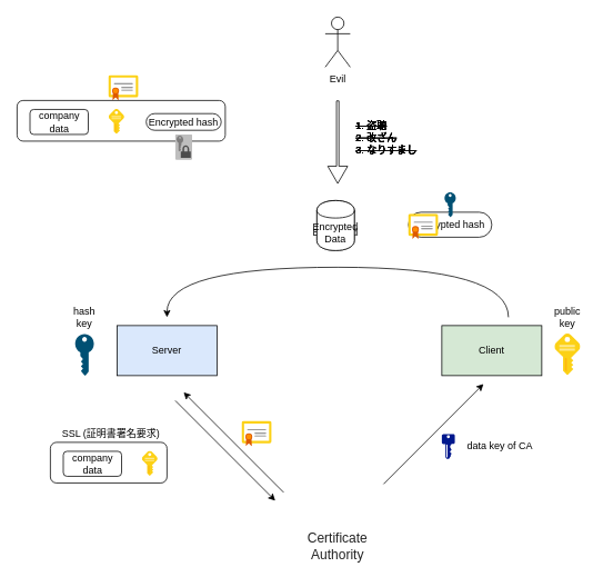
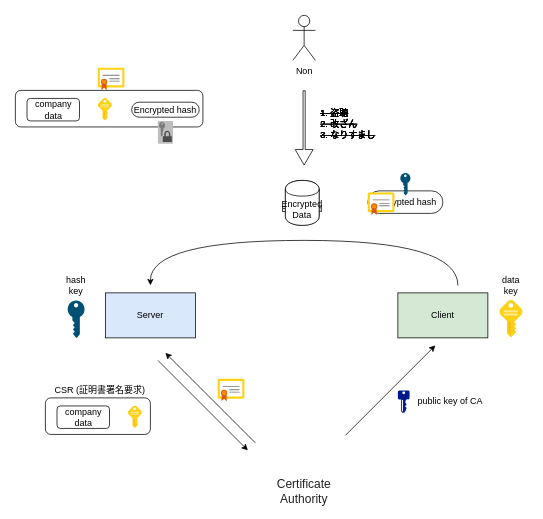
  <mxCell id="0" />
  <mxCell id="1" value="Base" parent="0" />
  <mxCell id="2" value="Server" style="rounded=0;whiteSpace=wrap;html=1;fillColor=#dae8fc;" parent="1" vertex="1"><mxGeometry x="140" y="390" width="120" height="60" as="geometry" /></mxCell>
  <mxCell id="3" value="Client" style="rounded=0;whiteSpace=wrap;html=1;fillColor=#d5e8d4;" parent="1" vertex="1"><mxGeometry x="530" y="390" width="120" height="60" as="geometry" /></mxCell>
- <mxCell id="4" value="Evil" style="shape=umlActor;verticalLabelPosition=bottom;labelBackgroundColor=#ffffff;verticalAlign=top;html=1;outlineConnect=0;" parent="1" vertex="1"><mxGeometry x="390" y="20" width="30" height="60" as="geometry" /></mxCell>
+ <mxCell id="4" value="Non" style="shape=umlActor;verticalLabelPosition=bottom;labelBackgroundColor=#ffffff;verticalAlign=top;html=1;outlineConnect=0;" parent="1" vertex="1"><mxGeometry x="390" y="20" width="30" height="60" as="geometry" /></mxCell>
  <mxCell id="5" value="" style="endArrow=classic;html=1;edgeStyle=orthogonalEdgeStyle;curved=1;" parent="1" edge="1"><mxGeometry width="50" height="50" relative="1" as="geometry"><mxPoint x="610" y="380" as="sourcePoint" /><mxPoint x="200" y="380" as="targetPoint" /><Array as="points"><mxPoint x="610" y="320" /><mxPoint x="200" y="320" /></Array></mxGeometry></mxCell>
  <mxCell id="6" value="" style="shape=flexArrow;endArrow=classic;html=1;width=2.857;endSize=6.529;" parent="1" edge="1"><mxGeometry width="50" height="50" relative="1" as="geometry"><mxPoint x="405" y="120" as="sourcePoint" /><mxPoint x="405" y="220" as="targetPoint" /></mxGeometry></mxCell>
  <mxCell id="7" value="Non-Encrypted Data" parent="0" />
  <mxCell id="8" value="1. 盗聴&lt;br&gt;2. 改ざん&lt;br&gt;3. なりすまし" style="text;html=1;strokeColor=none;fillColor=none;align=left;verticalAlign=middle;whiteSpace=wrap;rounded=0;" parent="7" vertex="1"><mxGeometry x="425" y="140" width="103" height="50" as="geometry" /></mxCell>
  <mxCell id="9" value="&amp;nbsp;Non-Encrypted Data" style="shape=cylinder;whiteSpace=wrap;html=1;boundedLbl=1;backgroundOutline=1;" parent="7" vertex="1"><mxGeometry x="380" y="240" width="45" height="60" as="geometry" /></mxCell>
  <mxCell id="10" value="Encrypted Data" parent="0" />
  <mxCell id="11" value="&lt;strike&gt;1. 盗聴&lt;br&gt;&lt;/strike&gt;2. 改ざん&lt;br&gt;3. なりすまし" style="text;html=1;strokeColor=none;fillColor=none;align=left;verticalAlign=middle;whiteSpace=wrap;rounded=0;" parent="10" vertex="1"><mxGeometry x="425" y="140" width="103" height="50" as="geometry" /></mxCell>
  <mxCell id="12" value="" style="aspect=fixed;html=1;points=[];align=center;image;fontSize=12;image=img/lib/mscae/Key.svg;" parent="10" vertex="1"><mxGeometry x="665.75" y="400" width="31" height="50" as="geometry" /></mxCell>
  <mxCell id="13" value="" style="points=[[0,0.5,0],[0.24,0,0],[0.5,0.28,0],[0.995,0.475,0],[0.5,0.72,0],[0.24,1,0]];verticalLabelPosition=bottom;html=1;verticalAlign=top;aspect=fixed;align=center;pointerEvents=1;shape=mxgraph.cisco19.key;fillColor=#005073;strokeColor=none;direction=south;" parent="10" vertex="1"><mxGeometry x="89.75" y="400" width="22.5" height="50" as="geometry" /></mxCell>
  <mxCell id="14" value="hash key" style="text;html=1;strokeColor=none;fillColor=none;align=center;verticalAlign=middle;whiteSpace=wrap;rounded=0;" parent="10" vertex="1"><mxGeometry x="81" y="370" width="40" height="20" as="geometry" /></mxCell>
- <mxCell id="15" value="public key" style="text;html=1;strokeColor=none;fillColor=none;align=center;verticalAlign=middle;whiteSpace=wrap;rounded=0;" parent="10" vertex="1"><mxGeometry x="661.25" y="370" width="40" height="20" as="geometry" /></mxCell>
+ <mxCell id="15" value="data key" style="text;html=1;strokeColor=none;fillColor=none;align=center;verticalAlign=middle;whiteSpace=wrap;rounded=0;" parent="10" vertex="1"><mxGeometry x="661.25" y="370" width="40" height="20" as="geometry" /></mxCell>
  <mxCell id="16" value="Encrypted Data" style="shape=cylinder;whiteSpace=wrap;html=1;boundedLbl=1;backgroundOutline=1;" vertex="1" parent="10"><mxGeometry x="380" y="240" width="45" height="60" as="geometry" /></mxCell>
  <mxCell id="17" value="Digital Signature" parent="0" />
  <mxCell id="18" value="Encrypted hash" style="rounded=1;whiteSpace=wrap;html=1;arcSize=50;" parent="17" vertex="1"><mxGeometry x="490" y="254" width="100" height="30" as="geometry" /></mxCell>
  <mxCell id="19" value="" style="shape=image;html=1;verticalAlign=top;verticalLabelPosition=bottom;labelBackgroundColor=#ffffff;imageAspect=0;aspect=fixed;image=https://cdn2.iconfinder.com/data/icons/ios-7-icons/50/plus-128.png" parent="17" vertex="1"><mxGeometry x="440" y="250" width="38" height="38" as="geometry" /></mxCell>
  <mxCell id="20" value="&lt;strike&gt;1. 盗聴&lt;br&gt;2. 改ざん&lt;/strike&gt;&lt;br&gt;3. なりすまし" style="text;html=1;strokeColor=none;fillColor=none;align=left;verticalAlign=middle;whiteSpace=wrap;rounded=0;" parent="17" vertex="1"><mxGeometry x="425" y="140" width="103" height="50" as="geometry" /></mxCell>
  <mxCell id="21" value="" style="points=[[0,0.5,0],[0.24,0,0],[0.5,0.28,0],[0.995,0.475,0],[0.5,0.72,0],[0.24,1,0]];verticalLabelPosition=bottom;html=1;verticalAlign=top;aspect=fixed;align=center;pointerEvents=1;shape=mxgraph.cisco19.key;fillColor=#005073;strokeColor=none;direction=south;" vertex="1" parent="17"><mxGeometry x="533.25" y="230" width="13.5" height="30" as="geometry" /></mxCell>
  <mxCell id="22" value="Certification Request" parent="0" />
  <mxCell id="23" value="" style="shape=image;html=1;verticalAlign=top;verticalLabelPosition=bottom;labelBackgroundColor=#ffffff;imageAspect=0;aspect=fixed;image=https://cdn1.iconfinder.com/data/icons/building-vol-3-3/512/15-128.png" parent="22" vertex="1"><mxGeometry x="371" y="560" width="68" height="68" as="geometry" /></mxCell>
  <mxCell id="24" value="&lt;span style=&quot;color: rgb(34 , 34 , 34) ; font-family: &amp;#34;arial&amp;#34; , sans-serif ; font-size: 16px ; text-align: left ; background-color: rgb(255 , 255 , 255)&quot;&gt;Certificate Authority&lt;/span&gt;" style="text;html=1;strokeColor=none;fillColor=none;align=center;verticalAlign=middle;whiteSpace=wrap;rounded=0;" parent="22" vertex="1"><mxGeometry x="365" y="640" width="80" height="30" as="geometry" /></mxCell>
  <mxCell id="25" value="&lt;strike&gt;1. 盗聴&lt;br&gt;2. 改ざん&lt;/strike&gt;&lt;br&gt;&lt;strike&gt;3. なりすまし&lt;/strike&gt;" style="text;html=1;strokeColor=none;fillColor=none;align=left;verticalAlign=middle;whiteSpace=wrap;rounded=0;" parent="22" vertex="1"><mxGeometry x="425" y="140" width="103" height="50" as="geometry" /></mxCell>
  <mxCell id="26" value="" style="endArrow=classic;html=1;" parent="22" edge="1"><mxGeometry width="50" height="50" relative="1" as="geometry"><mxPoint x="210" y="480" as="sourcePoint" /><mxPoint x="330" y="600" as="targetPoint" /></mxGeometry></mxCell>
  <mxCell id="27" value="" style="endArrow=classic;html=1;" parent="22" edge="1"><mxGeometry width="50" height="50" relative="1" as="geometry"><mxPoint x="340" y="590" as="sourcePoint" /><mxPoint x="220" y="470" as="targetPoint" /></mxGeometry></mxCell>
  <mxCell id="28" value="company data" style="rounded=1;whiteSpace=wrap;html=1;" parent="22" vertex="1"><mxGeometry x="75.5" y="540.75" width="70" height="30" as="geometry" /></mxCell>
  <mxCell id="29" value="" style="shape=image;html=1;verticalAlign=top;verticalLabelPosition=bottom;labelBackgroundColor=#ffffff;imageAspect=0;aspect=fixed;image=https://cdn2.iconfinder.com/data/icons/ios-7-icons/50/plus-128.png" parent="22" vertex="1"><mxGeometry x="145.5" y="543.75" width="24" height="24" as="geometry" /></mxCell>
  <mxCell id="30" value="" style="aspect=fixed;html=1;points=[];align=center;image;fontSize=12;image=img/lib/mscae/Key.svg;" parent="22" vertex="1"><mxGeometry x="170.5" y="540.75" width="18.6" height="30" as="geometry" /></mxCell>
  <mxCell id="31" value="" style="rounded=1;whiteSpace=wrap;html=1;fillColor=none;" parent="22" vertex="1"><mxGeometry x="60" y="530" width="140" height="48.75" as="geometry" /></mxCell>
- <mxCell id="32" value="SSL (証明書署名要求)" style="text;html=1;strokeColor=none;fillColor=none;align=center;verticalAlign=middle;whiteSpace=wrap;rounded=0;" parent="22" vertex="1"><mxGeometry x="58" y="510" width="150" height="20" as="geometry" /></mxCell>
+ <mxCell id="32" value="CSR (証明書署名要求)" style="text;html=1;strokeColor=none;fillColor=none;align=center;verticalAlign=middle;whiteSpace=wrap;rounded=0;" parent="22" vertex="1"><mxGeometry x="58" y="510" width="150" height="20" as="geometry" /></mxCell>
  <mxCell id="33" value="" style="shape=image;html=1;verticalAlign=top;verticalLabelPosition=bottom;labelBackgroundColor=#ffffff;imageAspect=0;aspect=fixed;image=https://cdn2.iconfinder.com/data/icons/ios-7-icons/50/plus-128.png" parent="22" vertex="1"><mxGeometry x="200" y="542.75" width="26" height="26" as="geometry" /></mxCell>
  <mxCell id="34" value="" style="shape=image;html=1;verticalAlign=top;verticalLabelPosition=bottom;labelBackgroundColor=#ffffff;imageAspect=0;aspect=fixed;image=https://cdn1.iconfinder.com/data/icons/free-98-icons/32/money-bag_2-128.png;fillColor=none;" parent="22" vertex="1"><mxGeometry x="240" y="541.75" width="28" height="28" as="geometry" /></mxCell>
  <mxCell id="35" value="company data" style="rounded=1;whiteSpace=wrap;html=1;" parent="22" vertex="1"><mxGeometry x="35.5" y="130.75" width="70" height="30" as="geometry" /></mxCell>
  <mxCell id="36" value="" style="shape=image;html=1;verticalAlign=top;verticalLabelPosition=bottom;labelBackgroundColor=#ffffff;imageAspect=0;aspect=fixed;image=https://cdn2.iconfinder.com/data/icons/ios-7-icons/50/plus-128.png" parent="22" vertex="1"><mxGeometry x="105.5" y="133.75" width="24" height="24" as="geometry" /></mxCell>
  <mxCell id="37" value="" style="aspect=fixed;html=1;points=[];align=center;image;fontSize=12;image=img/lib/mscae/Key.svg;" parent="22" vertex="1"><mxGeometry x="130.5" y="130.75" width="18.6" height="30" as="geometry" /></mxCell>
  <mxCell id="38" value="" style="rounded=1;whiteSpace=wrap;html=1;fillColor=none;" parent="22" vertex="1"><mxGeometry x="20" y="120" width="250" height="48.75" as="geometry" /></mxCell>
  <mxCell id="39" value="" style="shape=image;html=1;verticalAlign=top;verticalLabelPosition=bottom;labelBackgroundColor=#ffffff;imageAspect=0;aspect=fixed;image=https://cdn2.iconfinder.com/data/icons/ios-7-icons/50/plus-128.png" parent="22" vertex="1"><mxGeometry x="149.1" y="132.75" width="26" height="26" as="geometry" /></mxCell>
  <mxCell id="40" value="Encrypted hash" style="rounded=1;whiteSpace=wrap;html=1;arcSize=50;" parent="22" vertex="1"><mxGeometry x="175.1" y="135.75" width="90" height="20" as="geometry" /></mxCell>
  <mxCell id="41" value="" style="aspect=fixed;html=1;points=[];align=center;image;fontSize=12;image=img/lib/mscae/Certificate.svg;" parent="22" vertex="1"><mxGeometry x="130" y="90" width="36.19" height="30.4" as="geometry" /></mxCell>
  <mxCell id="42" value="" style="outlineConnect=0;dashed=0;verticalLabelPosition=bottom;verticalAlign=top;align=center;html=1;shape=mxgraph.aws3.data_encryption_key;fillColor=#7D7C7C;gradientColor=none;" parent="22" vertex="1"><mxGeometry x="210.1" y="160.75" width="20" height="30" as="geometry" /></mxCell>
  <mxCell id="43" value="" style="aspect=fixed;html=1;points=[];align=center;image;fontSize=12;image=img/lib/mscae/Certificate.svg;" vertex="1" parent="22"><mxGeometry x="290" y="504.8" width="36.19" height="30.4" as="geometry" /></mxCell>
  <mxCell id="44" value="Http via SSL" parent="0" />
  <mxCell id="45" value="" style="shape=image;html=1;verticalAlign=top;verticalLabelPosition=bottom;labelBackgroundColor=#ffffff;imageAspect=0;aspect=fixed;image=https://cdn1.iconfinder.com/data/icons/building-vol-3-3/512/15-128.png" parent="44" vertex="1"><mxGeometry x="371" y="560" width="68" height="68" as="geometry" /></mxCell>
  <mxCell id="46" value="&lt;span style=&quot;color: rgb(34 , 34 , 34) ; font-family: &amp;#34;arial&amp;#34; , sans-serif ; font-size: 16px ; text-align: left ; background-color: rgb(255 , 255 , 255)&quot;&gt;Certificate Authority&lt;/span&gt;" style="text;html=1;strokeColor=none;fillColor=none;align=center;verticalAlign=middle;whiteSpace=wrap;rounded=0;" parent="44" vertex="1"><mxGeometry x="365" y="640" width="80" height="30" as="geometry" /></mxCell>
  <mxCell id="47" value="" style="aspect=fixed;html=1;points=[];align=center;image;fontSize=12;image=img/lib/mscae/Certificate.svg;" parent="44" vertex="1"><mxGeometry x="490" y="256.2" width="36.19" height="30.4" as="geometry" /></mxCell>
  <mxCell id="48" value="&lt;strike&gt;1. 盗聴&lt;br&gt;2. 改ざん&lt;/strike&gt;&lt;br&gt;&lt;strike&gt;3. なりすまし&lt;/strike&gt;" style="text;html=1;strokeColor=none;fillColor=none;align=left;verticalAlign=middle;whiteSpace=wrap;rounded=0;" parent="44" vertex="1"><mxGeometry x="425" y="140" width="103" height="50" as="geometry" /></mxCell>
  <mxCell id="49" value="" style="endArrow=classic;html=1;" parent="44" edge="1"><mxGeometry width="50" height="50" relative="1" as="geometry"><mxPoint x="460" y="580" as="sourcePoint" /><mxPoint x="580" y="460" as="targetPoint" /></mxGeometry></mxCell>
  <mxCell id="50" value="" style="aspect=fixed;pointerEvents=1;shadow=0;dashed=0;html=1;strokeColor=none;labelPosition=center;verticalLabelPosition=bottom;verticalAlign=top;align=center;fillColor=#00188D;shape=mxgraph.mscae.enterprise.key_permissions" parent="44" vertex="1"><mxGeometry x="530" y="520" width="15.6" height="30" as="geometry" /></mxCell>
  <mxCell id="51" value="" style="shape=image;html=1;verticalAlign=top;verticalLabelPosition=bottom;labelBackgroundColor=#ffffff;imageAspect=0;aspect=fixed;image=https://cdn2.iconfinder.com/data/icons/ios-7-icons/50/plus-128.png" vertex="1" parent="44"><mxGeometry x="439" y="252.4" width="38" height="38" as="geometry" /></mxCell>
- <mxCell id="52" value="data key of CA" style="text;html=1;strokeColor=none;fillColor=none;align=center;verticalAlign=middle;whiteSpace=wrap;rounded=0;" vertex="1" parent="44"><mxGeometry x="550" y="525" width="100" height="20" as="geometry" /></mxCell>
+ <mxCell id="52" value="public key of CA" style="text;html=1;strokeColor=none;fillColor=none;align=center;verticalAlign=middle;whiteSpace=wrap;rounded=0;" vertex="1" parent="44"><mxGeometry x="550" y="525" width="100" height="20" as="geometry" /></mxCell>
